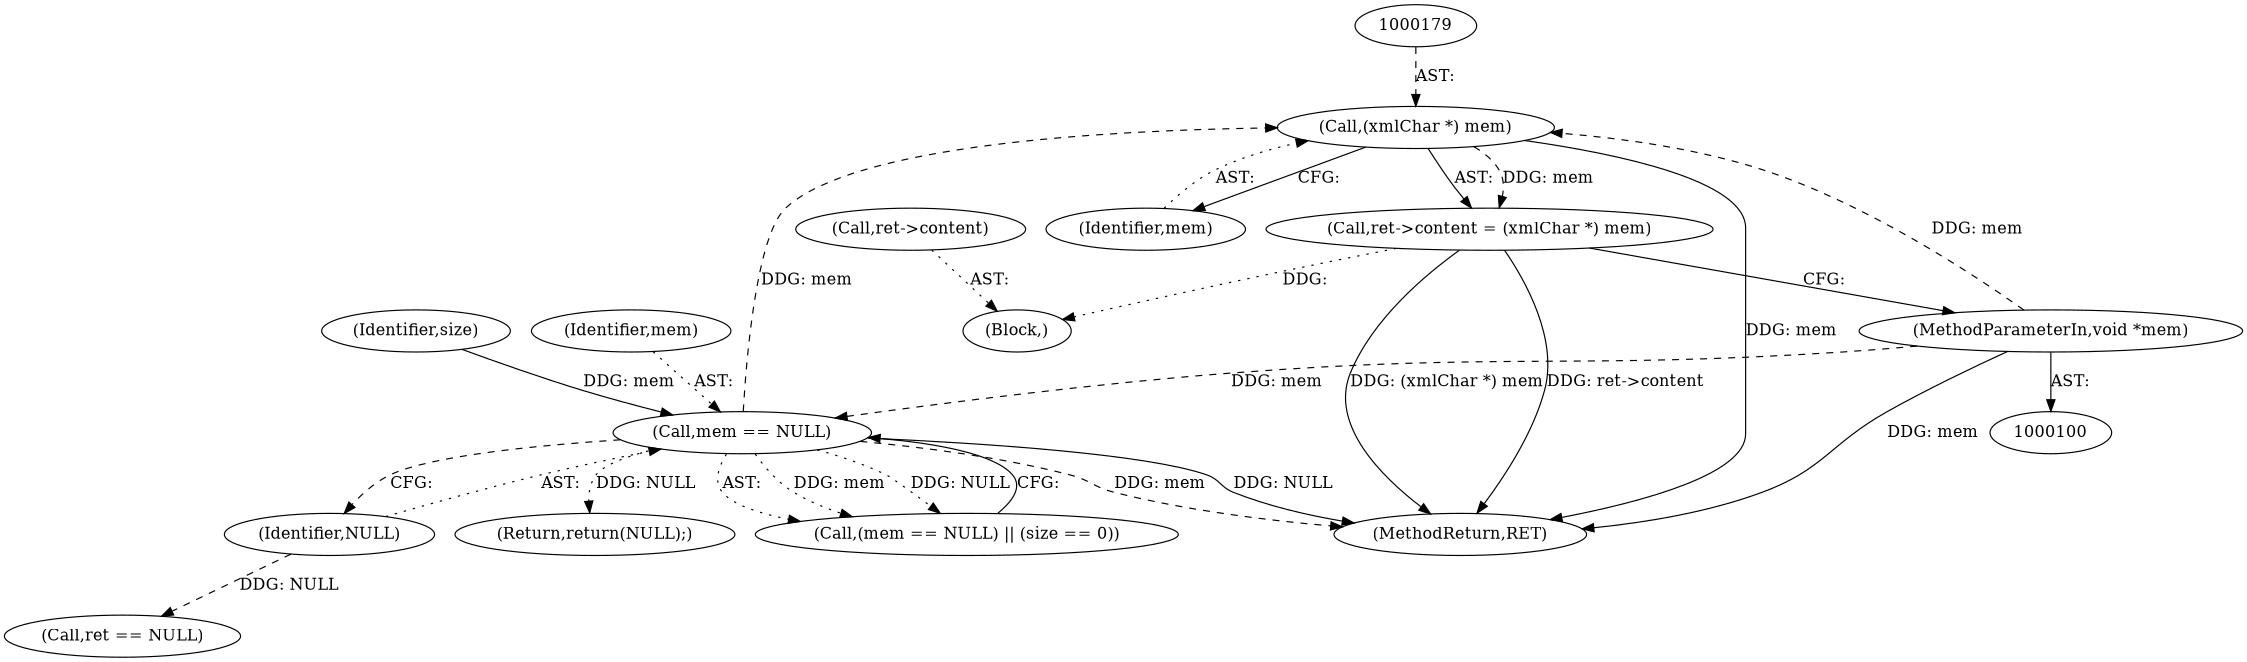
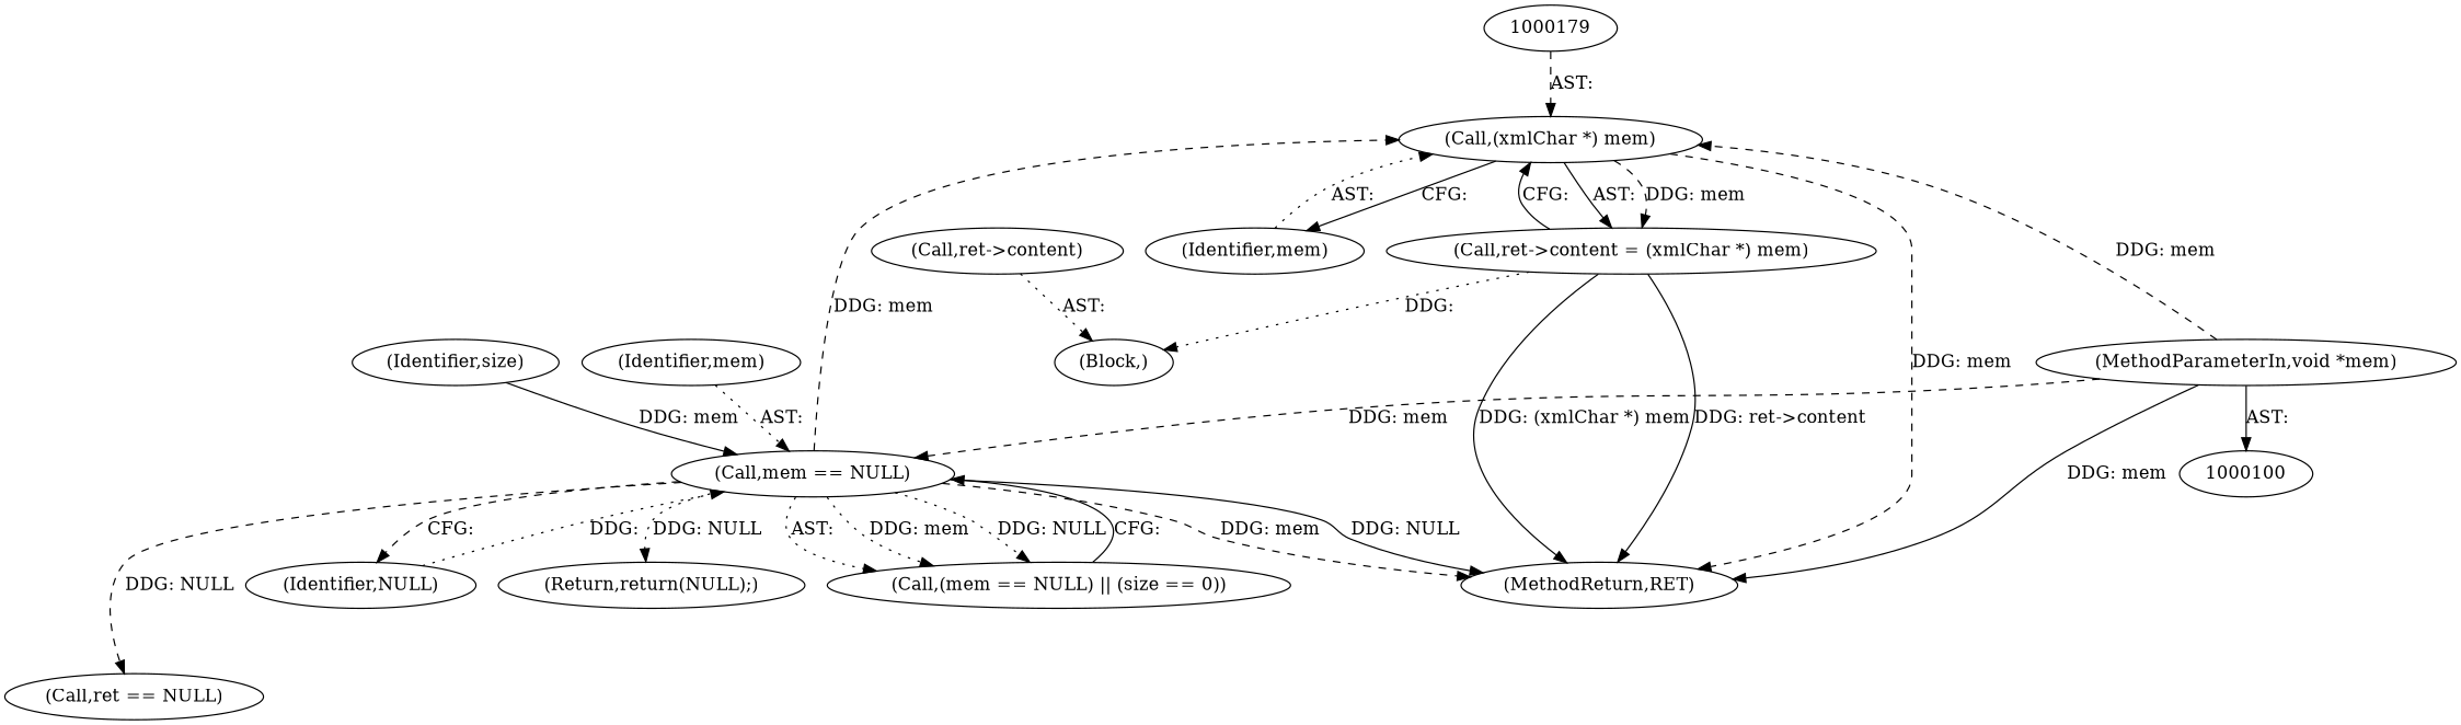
  digraph {
    edge [style=solid]
    n1 [label="(Call,(xmlChar *) mem)"]
    n2 [label="(Call,ret->content = (xmlChar *) mem)"]
    n3 [label="(Identifier,mem)"]
    n4 [label="(MethodReturn,RET)"]
    n5 [label="(Block,)"]
    n6 [label="(Call,mem == NULL)"]
    n7 [label="(Call,ret == NULL)"]
    n8 [label="(Identifier,NULL)"]
    n9 [label="(Return,return(NULL);)"]
    n10 [label="(Call,(mem == NULL) || (size == 0))"]
    n11 [label="(MethodParameterIn,void *mem)"]
    1000100
    n13 [label="(Identifier,mem)"]
    n14 [label="(Call,ret->content)"]
    n15 [label="(Identifier,size)"]
    1000179
    n1 -> n2 [label="AST: "]
    n1 -> n2 [label="DDG: mem" style=dashed]
    n1 -> n3 [label="CFG: "]
-   n1 -> n4 [label="DDG: mem"]
-   n2 -> n11 [label="CFG: "]
+   n1 -> n4 [label="DDG: mem" style=dashed]
+   n2 -> n1 [label="CFG: "]
    n2 -> n4 [label="DDG: (xmlChar *) mem"]
    n2 -> n4 [label="DDG: ret->content"]
    n2 -> n5 [label="DDG: " style=dotted]
    n3 -> n1 [label="AST: " style=dotted]
    n6 -> n1 [label="DDG: mem" style=dashed]
    n6 -> n4 [label="DDG: mem" style=dashed]
    n6 -> n4 [label="DDG: NULL"]
-   n8 -> n7 [label="DDG: NULL" style=dashed]
+   n6 -> n7 [label="DDG: NULL" style=dashed]
    n6 -> n8 [label="CFG: " style=dashed]
    n6 -> n9 [label="DDG: NULL" style=dotted]
    n6 -> n10 [label="AST: " style=dotted]
    n6 -> n10 [label="DDG: mem" style=dotted]
    n6 -> n10 [label="DDG: NULL" style=dotted]
-   n8 -> n6 [label="AST: " style=dotted]
+   n8 -> n6 [label="DDG: " style=dotted]
    n10 -> n6 [label="CFG: "]
    n11 -> n1 [label="DDG: mem" style=dashed]
    n11 -> n4 [label="DDG: mem"]
    n11 -> n6 [label="DDG: mem" style=dashed]
    n11 -> 1000100 [label="AST: "]
    n13 -> n6 [label="AST: " style=dotted]
    n14 -> n5 [label="AST: " style=dotted]
    n15 -> n6 [label="DDG: mem"]
    1000179 -> n1 [label="AST: " style=dashed]
  }
